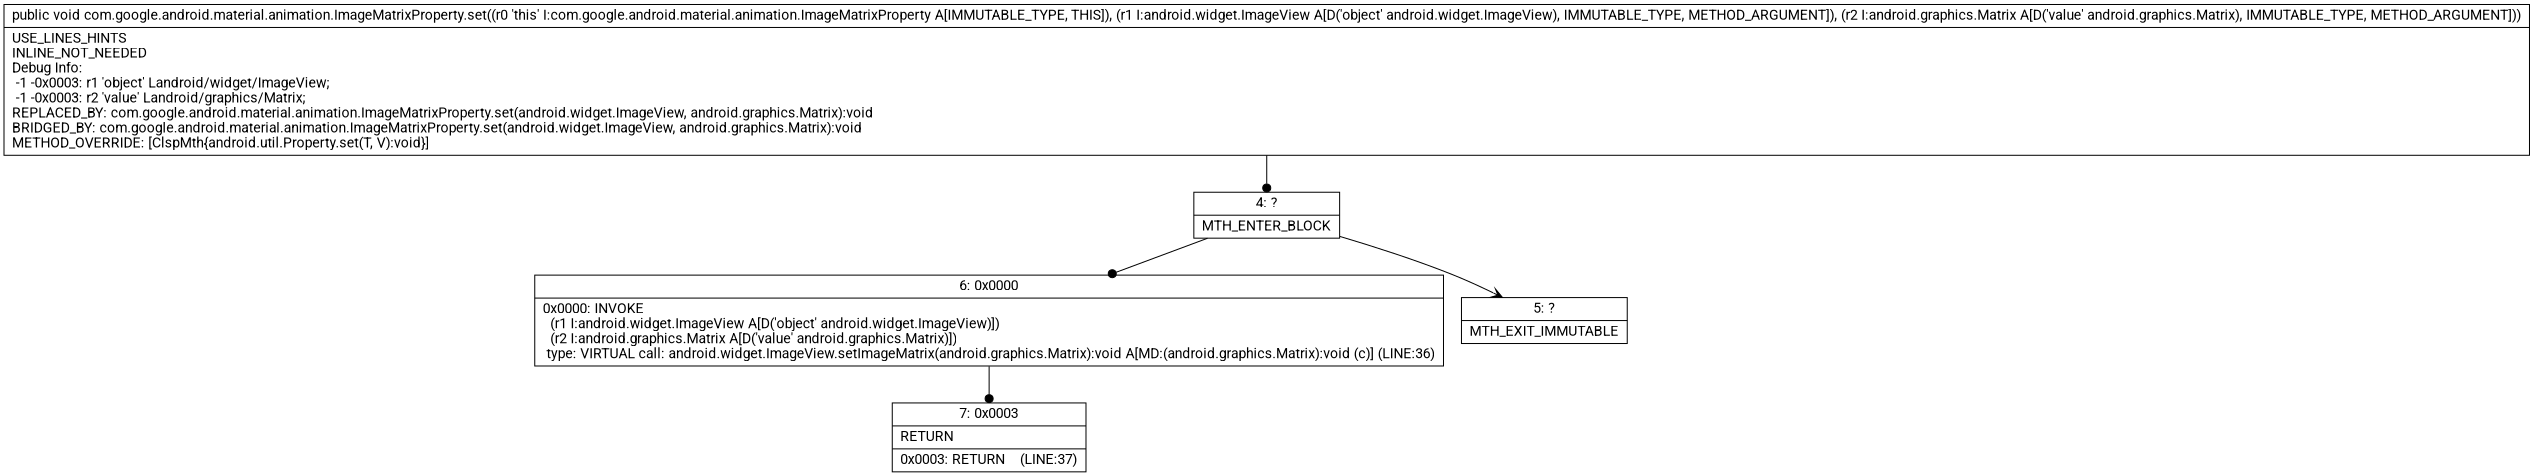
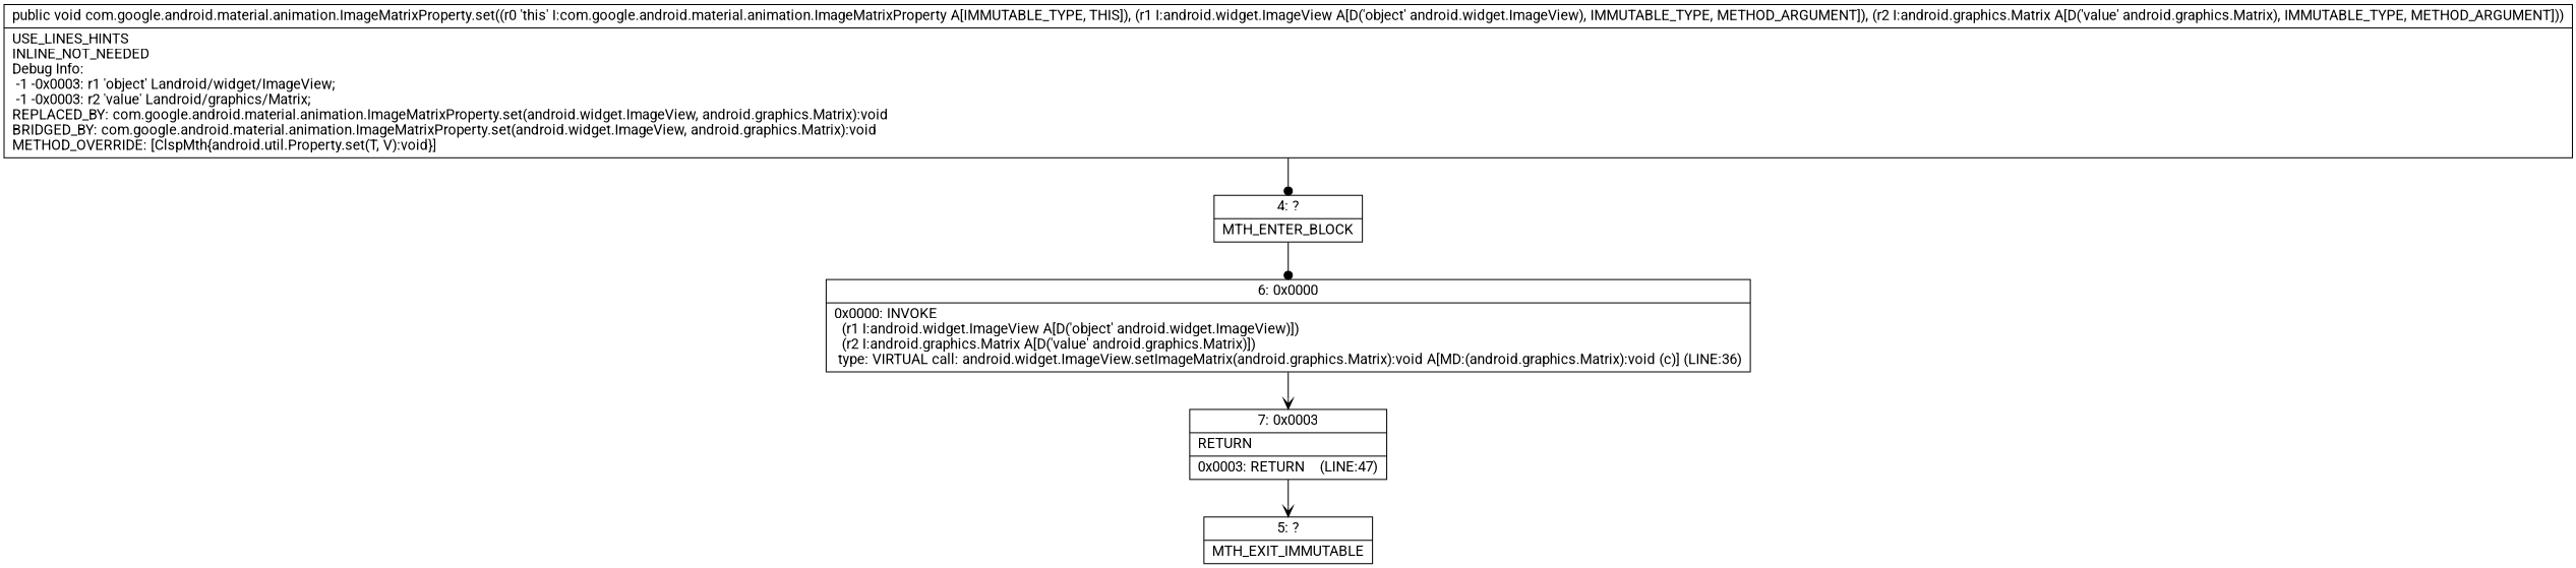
  digraph {
    fontname=Roboto
    node [fontname=Roboto shape=record]
    edge [arrowhead=dot fontname=Roboto]
    n1 [label="{4\:\ ?|MTH_ENTER_BLOCK\l}"]
    n2 [label="{6\:\ 0x0000|0x0000: INVOKE  \l  (r1 I:android.widget.ImageView A[D('object' android.widget.ImageView)])\l  (r2 I:android.graphics.Matrix A[D('value' android.graphics.Matrix)])\l type: VIRTUAL call: android.widget.ImageView.setImageMatrix(android.graphics.Matrix):void A[MD:(android.graphics.Matrix):void (c)] (LINE:36)\l}"]
-   n3 [label="{7\:\ 0x0003|RETURN\l|0x0003: RETURN    (LINE:37)\l}"]
+   n3 [label="{7\:\ 0x0003|RETURN\l|0x0003: RETURN    (LINE:47)\l}"]
    n4 [label="{5\:\ ?|MTH_EXIT_IMMUTABLE\l}"]
    n5 [label="{public void com.google.android.material.animation.ImageMatrixProperty.set((r0 'this' I:com.google.android.material.animation.ImageMatrixProperty A[IMMUTABLE_TYPE, THIS]), (r1 I:android.widget.ImageView A[D('object' android.widget.ImageView), IMMUTABLE_TYPE, METHOD_ARGUMENT]), (r2 I:android.graphics.Matrix A[D('value' android.graphics.Matrix), IMMUTABLE_TYPE, METHOD_ARGUMENT]))  | USE_LINES_HINTS\lINLINE_NOT_NEEDED\lDebug Info:\l  \-1 \-0x0003: r1 'object' Landroid\/widget\/ImageView;\l  \-1 \-0x0003: r2 'value' Landroid\/graphics\/Matrix;\lREPLACED_BY: com.google.android.material.animation.ImageMatrixProperty.set(android.widget.ImageView, android.graphics.Matrix):void\lBRIDGED_BY: com.google.android.material.animation.ImageMatrixProperty.set(android.widget.ImageView, android.graphics.Matrix):void\lMETHOD_OVERRIDE: [ClspMth\{android.util.Property.set(T, V):void\}]\l}"]
    n1 -> n2
-   n2 -> n3
-   n1 -> n4 [arrowhead=vee]
+   n2 -> n3 [arrowhead=vee]
+   n3 -> n4 [arrowhead=vee]
    n5 -> n1
  }
